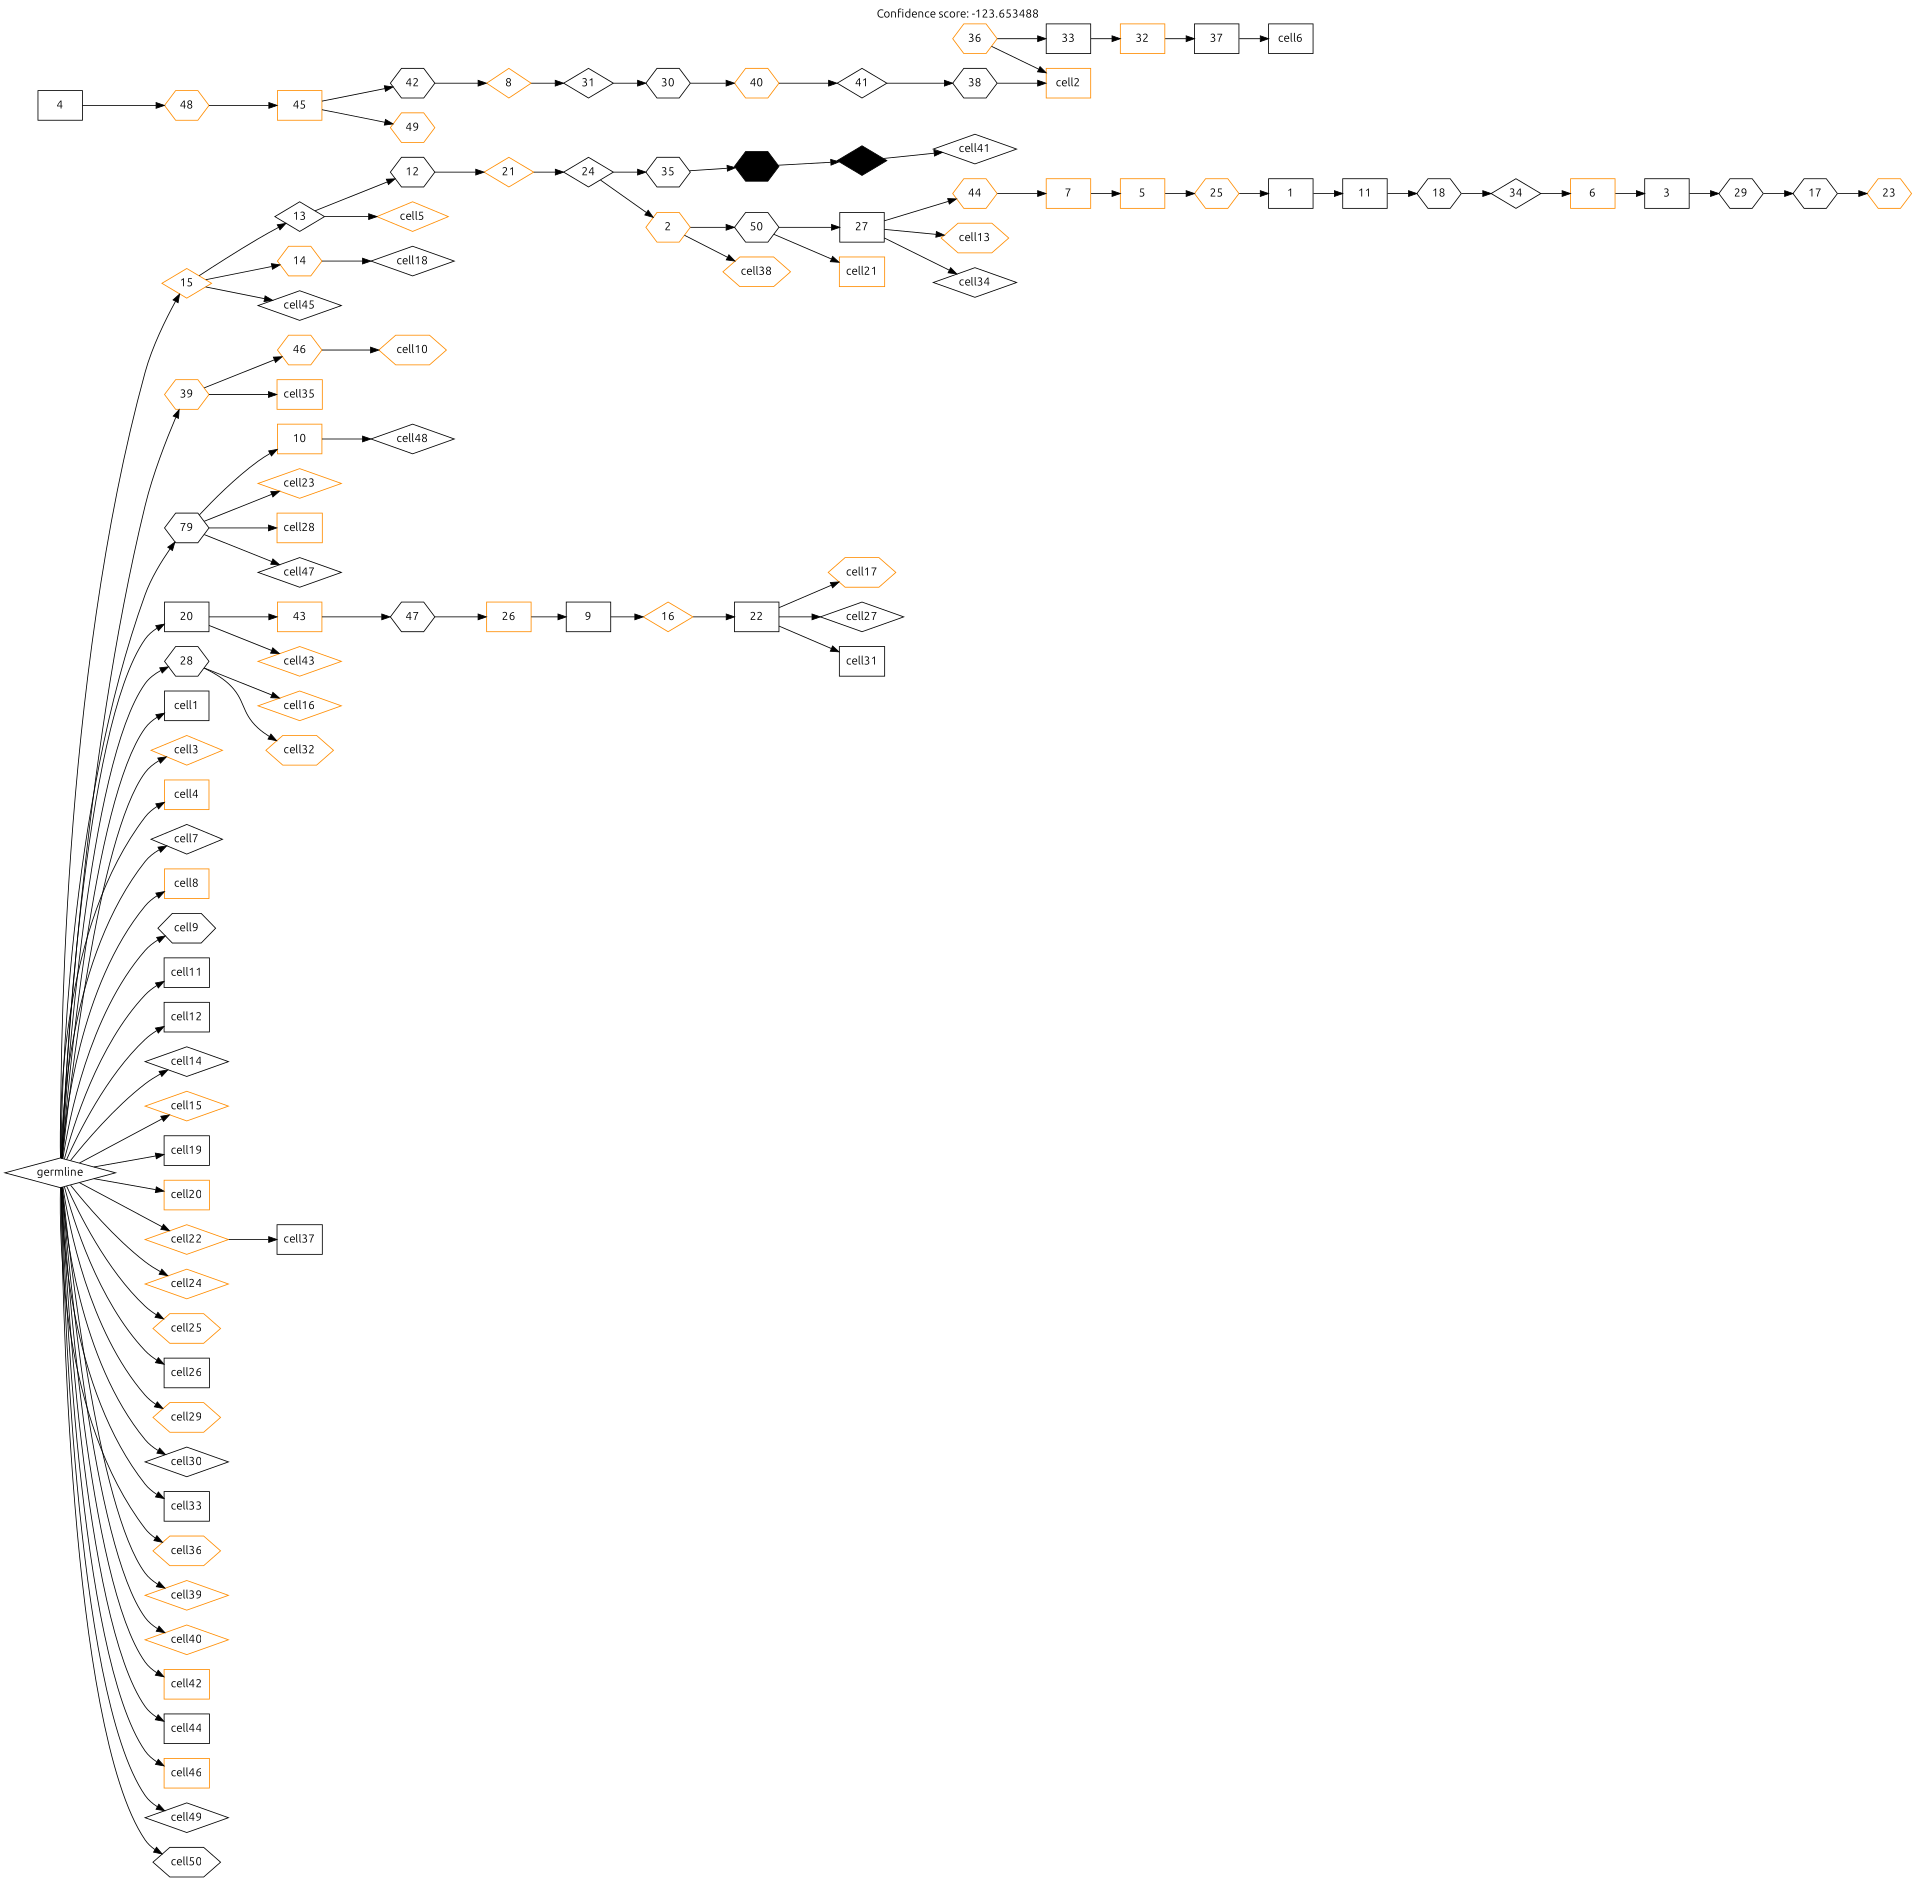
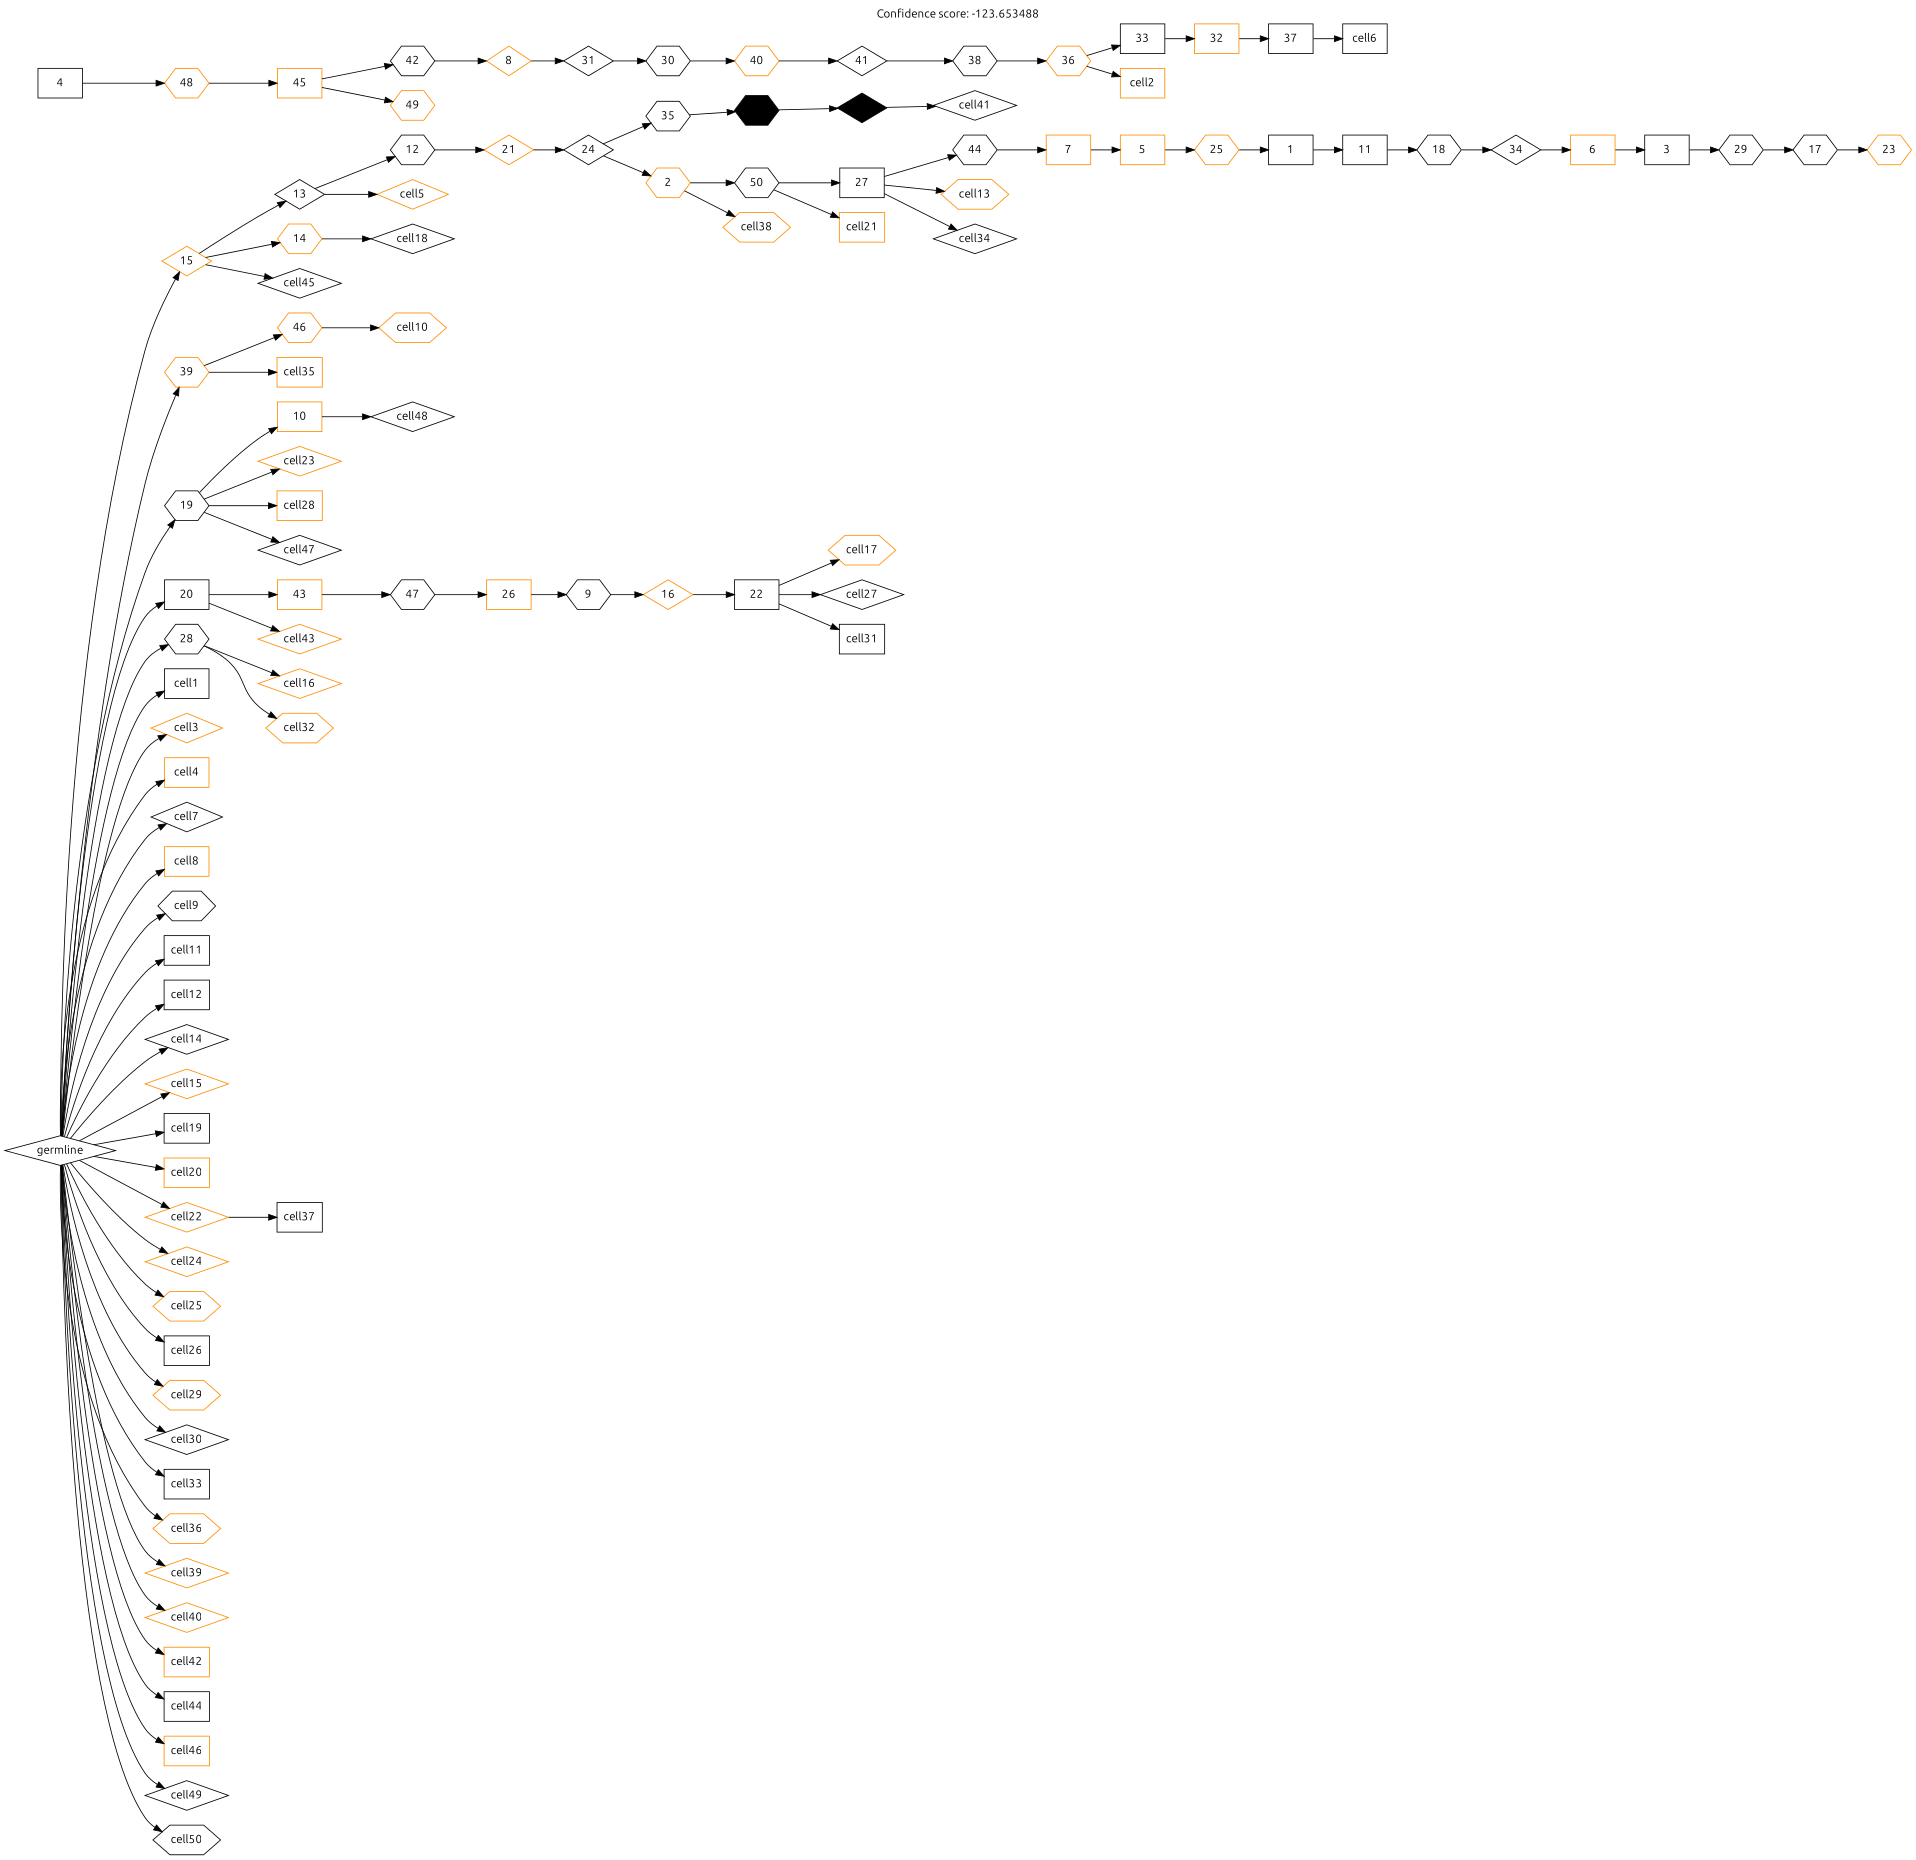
  digraph {
    fontname=Ubuntu
    label="Confidence score: -123.653488"
    labelloc=t
    rankdir=LR
    node [color=black fontname=Ubuntu shape=box]
    edge [fontname=Ubuntu]
    n1 [label=15 shape=hexagon style=filled]
    n2 [label=21 shape=diamond style=filled]
    cell41 [shape=diamond]
    n4 [label=35 shape=hexagon]
    n5 [color=darkorange label=32]
    n6 [label=37]
    cell6
    n8 [label=33]
    n9 [color=darkorange label=36 shape=hexagon]
    cell2 [color=darkorange]
    n11 [label=38 shape=hexagon]
    n12 [label=41 shape=diamond]
    n13 [color=darkorange label=40 shape=hexagon]
    n14 [label=30 shape=hexagon]
    n15 [label=31 shape=diamond]
    n16 [color=darkorange label=8 shape=diamond]
    n17 [label=42 shape=hexagon]
    n18 [color=darkorange label=45]
    n19 [color=darkorange label=49 shape=hexagon]
    n20 [color=darkorange label=48 shape=hexagon]
    n21 [label=4]
    n22 [label=17 shape=hexagon]
    n23 [color=darkorange label=23 shape=hexagon]
    n24 [label=29 shape=hexagon]
    n25 [label=3]
    n26 [color=darkorange label=6]
    n27 [label=34 shape=diamond]
    n28 [label=18 shape=hexagon]
    n29 [label=11]
    n30 [label=1]
    n31 [color=darkorange label=25 shape=hexagon]
    n32 [color=darkorange label=5]
    n33 [color=darkorange label=7]
-   n34 [color=darkorange label=44 shape=hexagon]
+   n34 [label=44 shape=hexagon]
    n35 [label=27]
    cell13 [color=darkorange shape=hexagon]
    cell34 [shape=diamond]
    n38 [label=50 shape=hexagon]
    cell21 [color=darkorange]
    n40 [color=darkorange label=2 shape=hexagon]
    cell38 [color=darkorange shape=hexagon]
    n42 [label=24 shape=diamond]
    n43 [color=darkorange label=21 shape=diamond]
    n44 [label=12 shape=hexagon]
    n45 [label=13 shape=diamond]
    cell5 [color=darkorange shape=diamond]
    n47 [color=darkorange label=15 shape=diamond]
    n48 [color=darkorange label=14 shape=hexagon]
    cell45 [shape=diamond]
    cell18 [shape=diamond]
    n51 [color=darkorange label=39 shape=hexagon]
    n52 [color=darkorange label=46 shape=hexagon]
    cell35 [color=darkorange]
    cell10 [color=darkorange shape=hexagon]
-   n55 [label=79 shape=hexagon]
+   n55 [label=19 shape=hexagon]
    n56 [color=darkorange label=10]
    cell23 [color=darkorange shape=diamond]
    cell28 [color=darkorange]
    cell47 [shape=diamond]
    cell48 [shape=diamond]
    n61 [color=darkorange label=16 shape=diamond]
    n62 [label=22]
    cell17 [color=darkorange shape=hexagon]
    cell27 [shape=diamond]
    cell31
-   n66 [label=9]
+   n66 [label=9 shape=hexagon]
    n67 [color=darkorange label=26]
    n68 [label=47 shape=hexagon]
    n69 [color=darkorange label=43]
    n70 [label=20]
    cell43 [color=darkorange shape=diamond]
    n72 [label=germline shape=diamond]
    n73 [label=28 shape=hexagon]
    cell1
    cell3 [color=darkorange shape=diamond]
    cell4 [color=darkorange]
    cell7 [shape=diamond]
    cell8 [color=darkorange]
    cell9 [shape=hexagon]
    cell11
    cell12
    cell14 [shape=diamond]
    cell15 [color=darkorange shape=diamond]
    cell19
    cell20 [color=darkorange]
    cell22 [color=darkorange shape=diamond]
    cell24 [color=darkorange shape=diamond]
    cell25 [color=darkorange shape=hexagon]
    cell26
    cell29 [color=darkorange shape=hexagon]
    cell30 [shape=diamond]
    cell33
    cell36 [color=darkorange shape=hexagon]
    cell39 [color=darkorange shape=diamond]
    cell40 [color=darkorange shape=diamond]
    cell42 [color=darkorange]
    cell44
    cell46 [color=darkorange]
    cell49 [shape=diamond]
    cell50 [shape=hexagon]
    cell16 [color=darkorange shape=diamond]
    cell32 [color=darkorange shape=hexagon]
    cell37
    n1 -> n2
    n2 -> cell41
    n4 -> n1
    n5 -> n6
    n6 -> cell6
    n8 -> n5
    n9 -> n8
    n9 -> cell2
-   n11 -> cell2
+   n11 -> n9
    n12 -> n11
    n13 -> n12
    n14 -> n13
    n15 -> n14
    n16 -> n15
    n17 -> n16
    n18 -> n17
    n18 -> n19
    n20 -> n18
    n21 -> n20
    n22 -> n23
    n24 -> n22
    n25 -> n24
    n26 -> n25
    n27 -> n26
    n28 -> n27
    n29 -> n28
    n30 -> n29
    n31 -> n30
    n32 -> n31
    n33 -> n32
    n34 -> n33
    n35 -> n34
    n35 -> cell13
    n35 -> cell34
    n38 -> n35
    n38 -> cell21
    n40 -> n38
    n40 -> cell38
    n42 -> n4
    n42 -> n40
    n43 -> n42
    n44 -> n43
    n45 -> n44
    n45 -> cell5
    n47 -> n45
    n47 -> n48
    n47 -> cell45
    n48 -> cell18
    n51 -> n52
    n51 -> cell35
    n52 -> cell10
    n55 -> n56
    n55 -> cell23
    n55 -> cell28
    n55 -> cell47
    n56 -> cell48
    n61 -> n62
    n62 -> cell17
    n62 -> cell27
    n62 -> cell31
    n66 -> n61
    n67 -> n66
    n68 -> n67
    n69 -> n68
    n70 -> n69
    n70 -> cell43
    n72 -> n47
    n72 -> n51
    n72 -> n55
    n72 -> n70
    n72 -> n73
    n72 -> cell1
    n72 -> cell3
    n72 -> cell4
    n72 -> cell7
    n72 -> cell8
    n72 -> cell9
    n72 -> cell11
    n72 -> cell12
    n72 -> cell14
    n72 -> cell15
    n72 -> cell19
    n72 -> cell20
    n72 -> cell22
    n72 -> cell24
    n72 -> cell25
    n72 -> cell26
    n72 -> cell29
    n72 -> cell30
    n72 -> cell33
    n72 -> cell36
    n72 -> cell39
    n72 -> cell40
    n72 -> cell42
    n72 -> cell44
    n72 -> cell46
    n72 -> cell49
    n72 -> cell50
    n73 -> cell16
    n73 -> cell32
    cell22 -> cell37
  }
